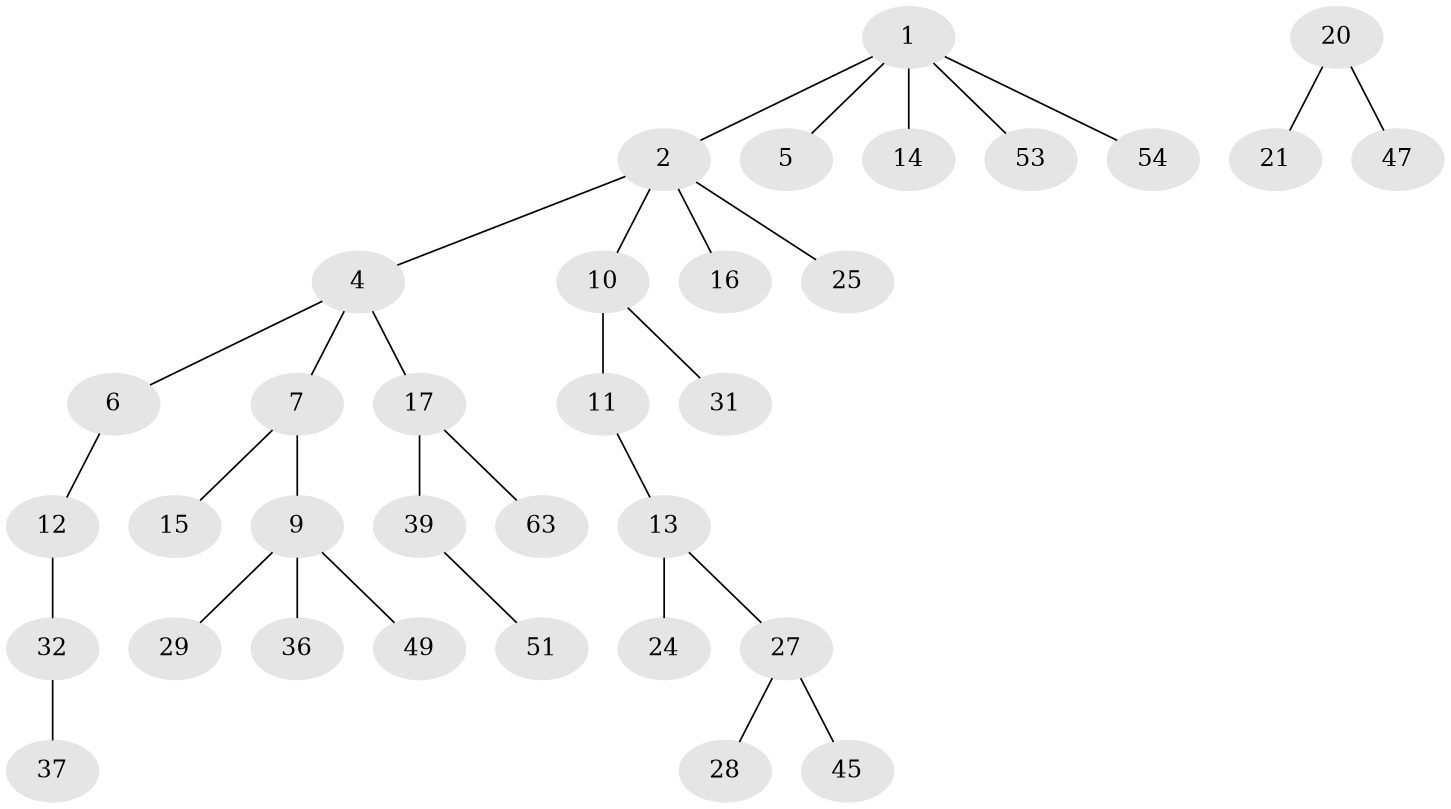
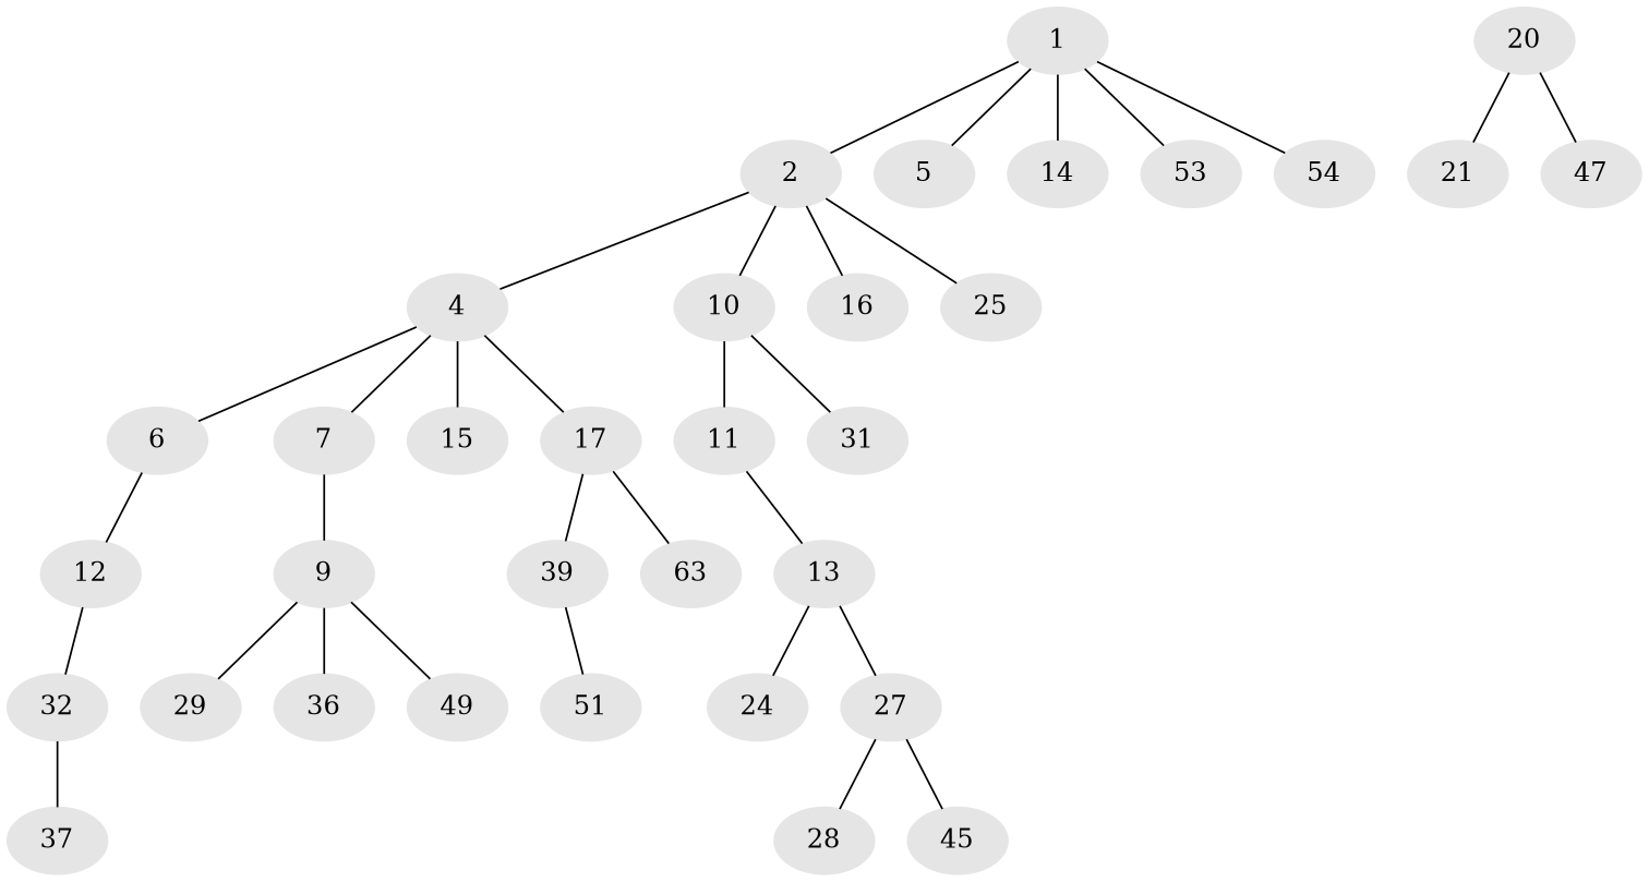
  graph {
    node [color=gray90 style=filled]
    1 [super="+26"]
    2 [super="+3"]
    5
    14
    53
    54
    4 [super="+42"]
    10 [super="+18"]
    16
    25
    6
    7 [super="+8"]
    15 [super="+52"]
    17 [super="+23"]
    11
    31 [super="+48"]
    12 [super="+19"]
    9 [super="+35"]
    39 [super="+46"]
    n20 [label=63]
    32
    29
    36 [super="+41"]
    49
    13 [super="+38"]
    24 [super="+30"]
    27 [super="+34"]
    37 [super="+44"]
    28 [super="+40"]
    45 [super="+50"]
    20 [super="+33"]
    21 [super="+22"]
    47
    51
    1 -- 2
    1 -- 5
    1 -- 14
    1 -- 53
    1 -- 54
    2 -- 4
    2 -- 10
    2 -- 16
    2 -- 25
    4 -- 6
    4 -- 7
-   7 -- 15
+   4 -- 15
    4 -- 17
    10 -- 11
    10 -- 31
    6 -- 12
    7 -- 9
    17 -- 39
    17 -- n20
    11 -- 13
    12 -- 32
    9 -- 29
    9 -- 36
    9 -- 49
    39 -- 51
    32 -- 37
    13 -- 24
    13 -- 27
    27 -- 28
    27 -- 45
    20 -- 21
    20 -- 47
  }
